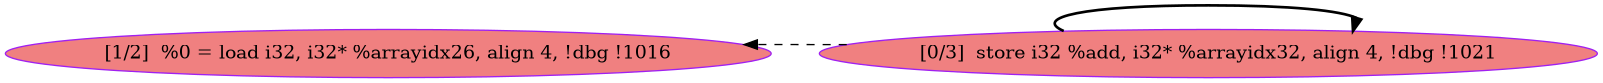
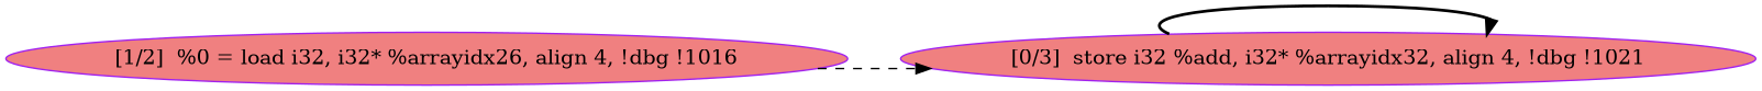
  digraph {
    rankdir=LR
    node [fillcolor=lightcoral shape=ellipse style=filled color=purple]
    n1 [label="[1/2]  %0 = load i32, i32* %arrayidx26, align 4, !dbg !1016"]
    n2 [label="[0/3]  store i32 %add, i32* %arrayidx32, align 4, !dbg !1021"]
-   n2 -> n1 [style=dashed]
+   n1 -> n2 [style=dashed]
    n2 -> n2 [style=bold]
  }
